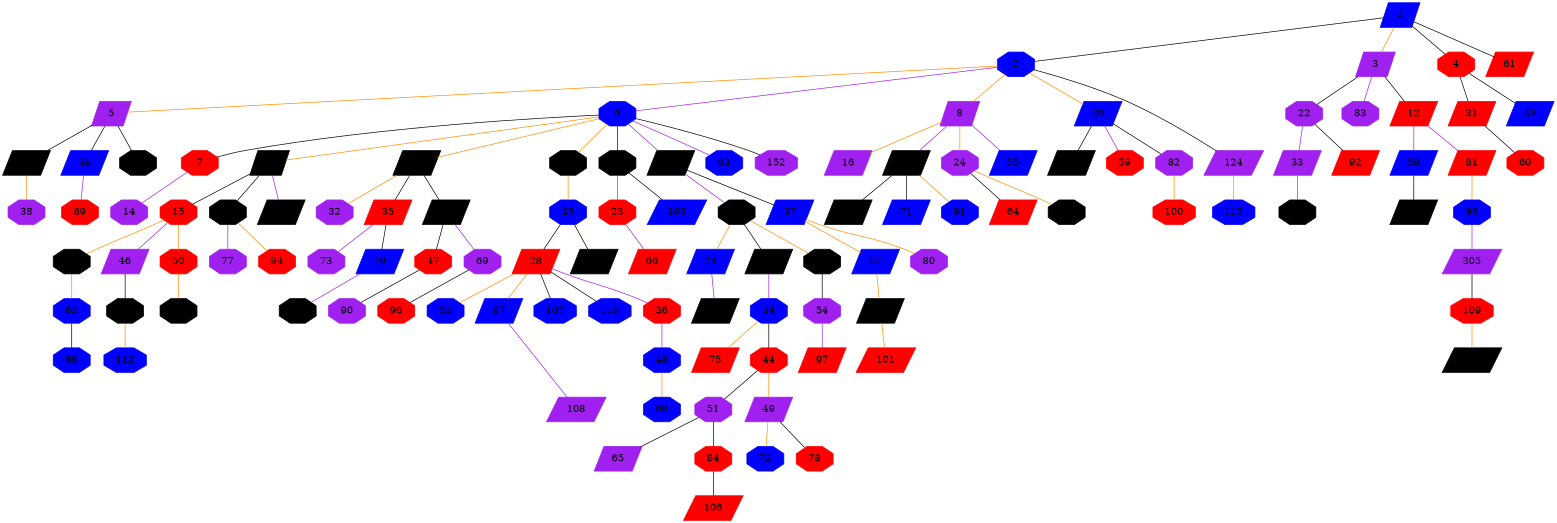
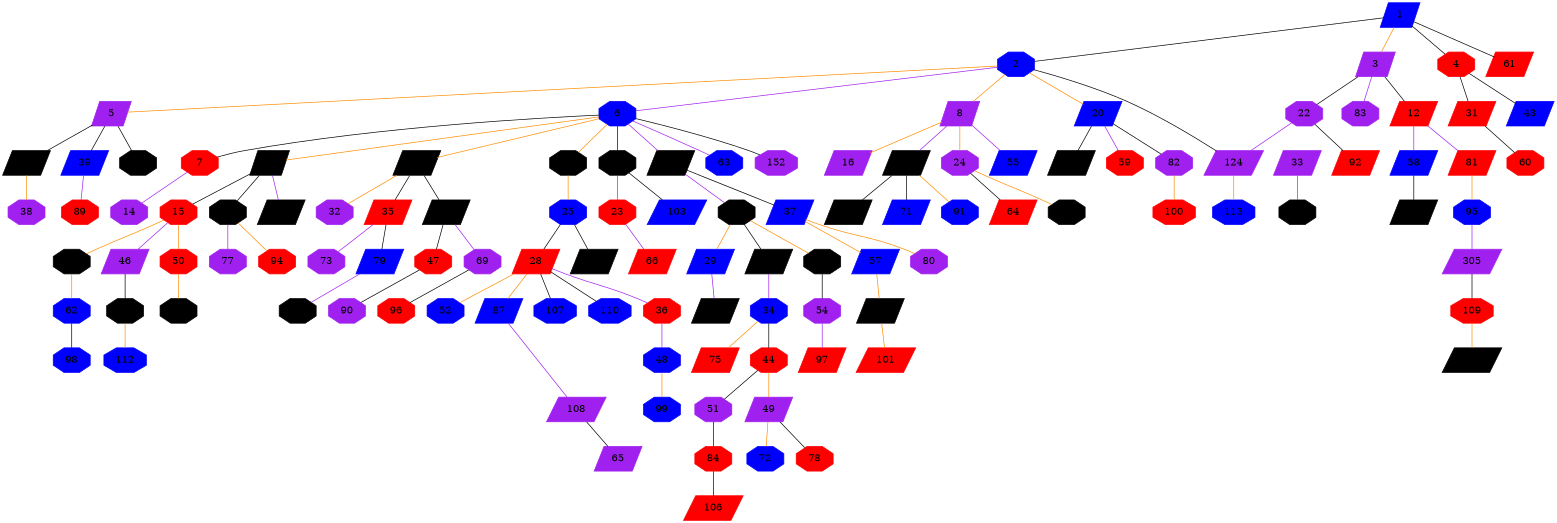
  graph {
    node [color=blue shape=octagon style=filled]
    edge [color=black]
    1 [shape=parallelogram]
    2
    3 [color=purple shape=parallelogram]
    4 [color=red]
    61 [color=red shape=parallelogram]
    5 [color=purple shape=parallelogram]
    6
    8 [color=purple shape=parallelogram]
    20 [shape=parallelogram]
    n10 [color=purple label=124 shape=parallelogram]
    12 [color=red shape=parallelogram]
    22 [color=purple]
    83 [color=purple]
    31 [color=red shape=parallelogram]
    43 [shape=parallelogram]
    10 [color=black shape=parallelogram]
    39 [shape=parallelogram]
    53 [color=black]
    7 [color=red]
    9 [color=black shape=parallelogram]
    11 [color=black shape=parallelogram]
    13 [color=black]
    17 [color=black]
    19 [color=black shape=parallelogram]
    63
    n26 [color=purple label=152]
    16 [color=purple shape=parallelogram]
    18 [color=black shape=parallelogram]
    24 [color=purple]
    55 [shape=parallelogram]
    27 [color=black shape=parallelogram]
    59 [color=red]
    82 [color=purple]
    113
    58 [shape=parallelogram]
    81 [color=red shape=parallelogram]
    33 [color=purple shape=parallelogram]
    92 [color=red shape=parallelogram]
    60 [color=red]
    38 [color=purple]
    89 [color=red]
    14 [color=purple]
    15 [color=red]
    21 [color=black]
    85 [color=black shape=parallelogram]
    32 [color=purple]
    35 [color=red shape=parallelogram]
    45 [color=black shape=parallelogram]
    25
    23 [color=red]
    103 [shape=parallelogram]
    26 [color=black]
    37 [shape=parallelogram]
    67 [color=black shape=parallelogram]
    71 [shape=parallelogram]
    91
    64 [color=red shape=parallelogram]
    86 [color=black]
    42 [color=black]
    46 [color=purple shape=parallelogram]
    50 [color=red]
    77 [color=purple]
    94 [color=red]
    73 [color=purple]
    79 [shape=parallelogram]
    47 [color=red]
    69 [color=purple]
    88 [color=black shape=parallelogram]
    95
    28 [color=red shape=parallelogram]
    40 [color=black shape=parallelogram]
    62
    68 [color=black]
    70 [color=black]
    66 [color=red shape=parallelogram]
    29 [shape=parallelogram]
    30 [color=black shape=parallelogram]
    41 [color=black]
    57 [shape=parallelogram]
    80 [color=purple]
    100 [color=red]
    76 [color=black]
    36 [color=red]
    52
    87 [shape=parallelogram]
    107
    110
    56 [color=black shape=parallelogram]
    34
    54 [color=purple]
    48
    108 [color=purple shape=parallelogram]
    44 [color=red]
    75 [color=red shape=parallelogram]
    49 [color=purple shape=parallelogram]
    51 [color=purple]
    93 [color=black]
    99
    74 [color=black shape=parallelogram]
    97 [color=red shape=parallelogram]
    98
    72
    78 [color=red]
    65 [color=purple shape=parallelogram]
    84 [color=red]
    90 [color=purple]
    96 [color=red]
    112
    106 [color=red shape=parallelogram]
    101 [color=red shape=parallelogram]
    n111 [color=purple label=305 shape=parallelogram]
    109 [color=red]
    111 [color=black shape=parallelogram]
    1 -- 2
    1 -- 3 [color=darkorange]
    1 -- 4
    1 -- 61
    2 -- 5 [color=darkorange]
    2 -- 6 [color=purple]
    2 -- 8 [color=darkorange]
    2 -- 20 [color=darkorange]
    2 -- n10
    3 -- 12
    3 -- 22
    3 -- 83 [color=purple]
    4 -- 31
    4 -- 43
    5 -- 10
    5 -- 39
    5 -- 53
    6 -- 7
    6 -- 9 [color=darkorange]
    6 -- 11 [color=darkorange]
    6 -- 13 [color=darkorange]
    6 -- 17
    6 -- 19 [color=purple]
    6 -- 63 [color=purple]
    6 -- n26
    8 -- 16 [color=darkorange]
    8 -- 18 [color=purple]
    8 -- 24 [color=darkorange]
    8 -- 55 [color=purple]
    20 -- 27
    20 -- 59 [color=purple]
    20 -- 82
    n10 -- 113 [color=darkorange]
    12 -- 58 [color=purple]
    12 -- 81 [color=purple]
-   22 -- 33 [color=purple]
+   22 -- n10 [color=purple]
    22 -- 92
    31 -- 60
    10 -- 38 [color=darkorange]
    39 -- 89 [color=purple]
    7 -- 14 [color=purple]
    9 -- 15
    9 -- 21
    9 -- 85 [color=purple]
    11 -- 32 [color=darkorange]
    11 -- 35
    11 -- 45
    13 -- 25 [color=darkorange]
    17 -- 23 [color=purple]
    17 -- 103
    19 -- 26 [color=purple]
    19 -- 37
    18 -- 67
    18 -- 71
    18 -- 91 [color=darkorange]
    24 -- 64
    24 -- 86 [color=darkorange]
    82 -- 100 [color=darkorange]
    58 -- 88
    81 -- 95 [color=darkorange]
    33 -- 76 [color=purple]
    15 -- 42 [color=darkorange]
    15 -- 46 [color=purple]
    15 -- 50 [color=darkorange]
    21 -- 77 [color=purple]
    21 -- 94 [color=darkorange]
    35 -- 73 [color=purple]
    35 -- 79
    45 -- 47
    45 -- 69 [color=purple]
    25 -- 28
    25 -- 40
    23 -- 66 [color=purple]
    26 -- 29 [color=darkorange]
    26 -- 30
    26 -- 41 [color=darkorange]
    37 -- 57 [color=darkorange]
    37 -- 80 [color=darkorange]
    42 -- 62 [color=darkorange]
    46 -- 68
    50 -- 70 [color=darkorange]
    79 -- 93 [color=purple]
    47 -- 90
    69 -- 96
    95 -- n111 [color=purple]
    28 -- 36 [color=purple]
    28 -- 52 [color=darkorange]
    28 -- 87 [color=darkorange]
    28 -- 107
    28 -- 110
    62 -- 98
    68 -- 112 [color=darkorange]
    29 -- 56 [color=purple]
    30 -- 34 [color=purple]
    41 -- 54
    57 -- 74 [color=darkorange]
    36 -- 48 [color=purple]
    87 -- 108 [color=purple]
    34 -- 44
    34 -- 75 [color=darkorange]
    54 -- 97 [color=purple]
    48 -- 99 [color=darkorange]
    44 -- 49 [color=darkorange]
    44 -- 51
    49 -- 72 [color=darkorange]
    49 -- 78
-   51 -- 65
+   108 -- 65
    51 -- 84
    74 -- 101 [color=darkorange]
    84 -- 106
    n111 -- 109
    109 -- 111 [color=darkorange]
  }
